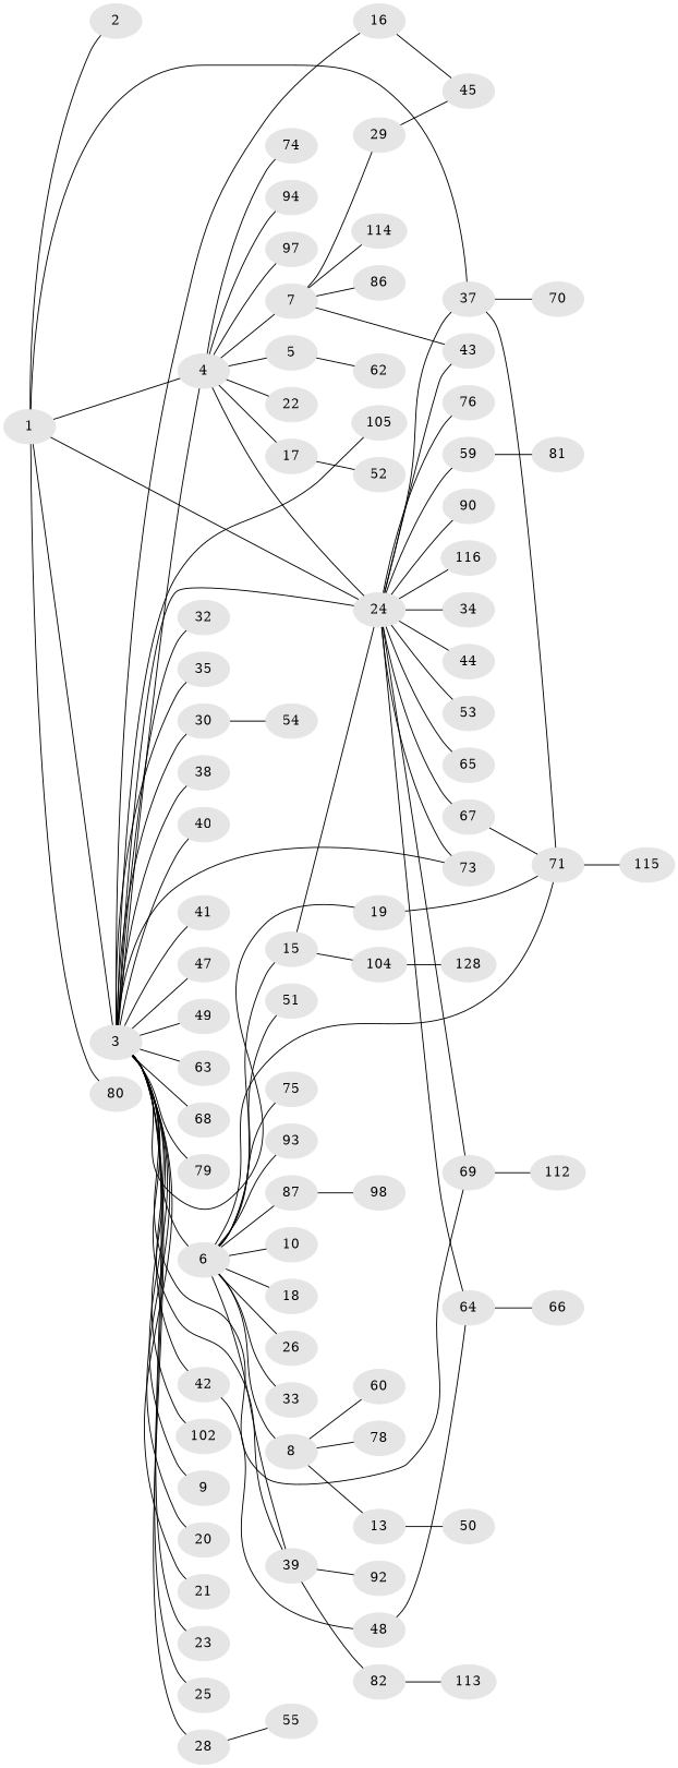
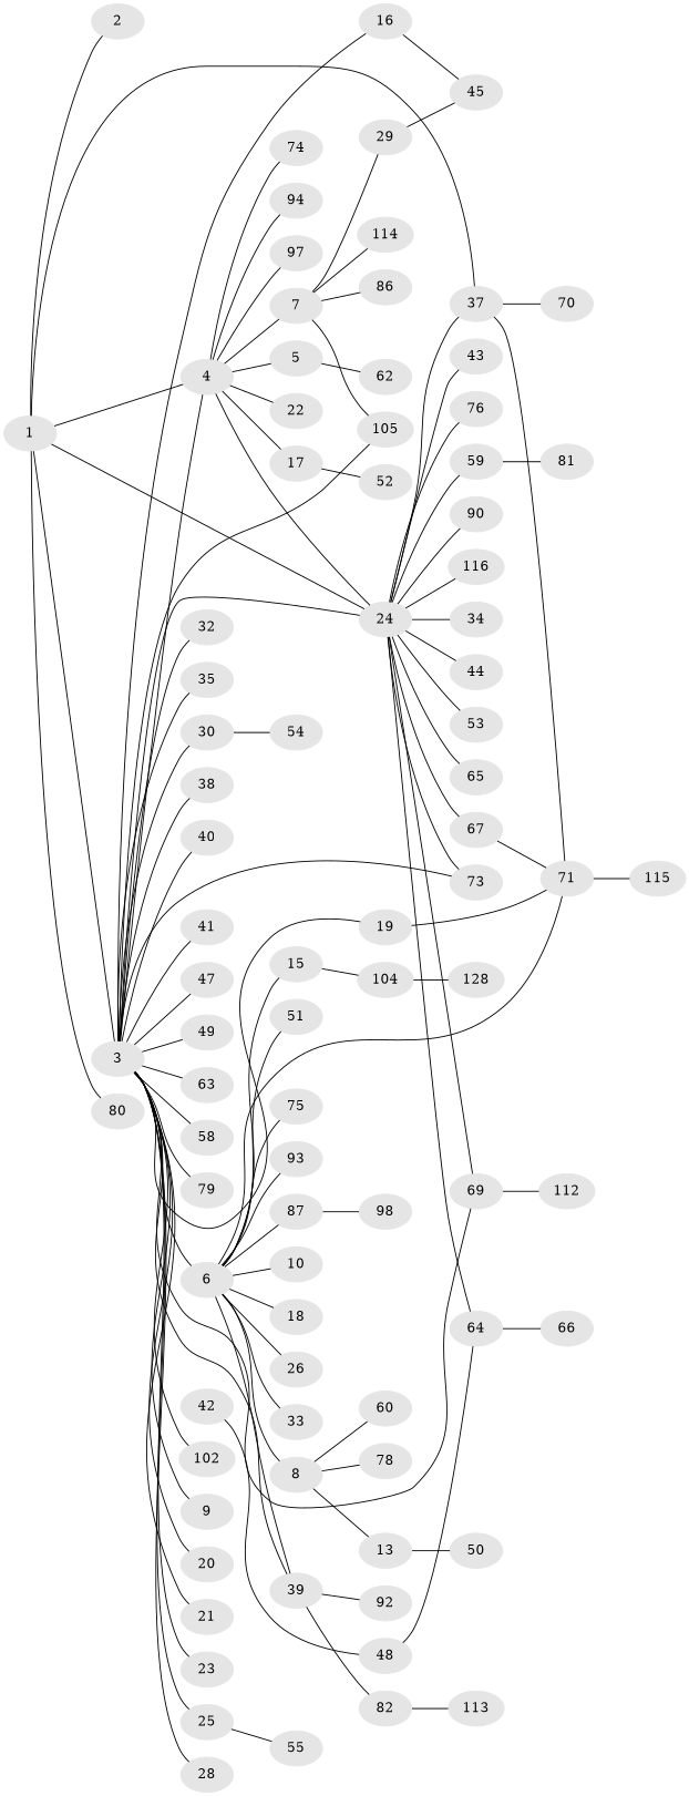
  graph {
    rankdir=LR
    node [color=gray90 style=filled]
    1 [super="+101"]
    2 [super="+91"]
    3 [super="+12"]
    4 [super="+31"]
    24 [super="+27"]
    37 [super="+111"]
    80
    6 [super="+36"]
    9
    16
    19
    20
    21
    23 [super="+72"]
    25
    28 [super="+56"]
    30
    32
    35
    38
    39 [super="+57"]
    40 [super="+95"]
    41
    42
    47
    49
    63
-   68
+   68 [label=58]
    69 [super="+83"]
    73
    79
    102
    105
    5 [super="+96"]
    7 [super="+11"]
    17 [super="+103"]
    22 [super="+77"]
    74
    94
    97
    34
    43 [super="+107"]
    44 [super="+109"]
    53
    59
    64 [super="+89"]
    65
    67
    76
    90
    116
    71 [super="+85"]
    70
    8 [super="+14"]
    10
    15 [super="+100"]
    18
    26 [super="+110"]
    33
    51
    75
    87 [super="+99"]
    93
    45
    55
    54
    82 [super="+88"]
    92 [super="+106"]
    48 [super="+61"]
    112
    62
    29
    86
    114
    52
    13 [super="+46"]
    60
    78
    104
    115
    98
    50 [super="+58"]
    n83 [label=128]
    81 [super="+84"]
    66
    113
    1 -- 2
    1 -- 3
    1 -- 4
    1 -- 24
    1 -- 37
    1 -- 80
    3 -- 4
    3 -- 24
    3 -- 6
    3 -- 9
    3 -- 16
    3 -- 19
    3 -- 20
    3 -- 21
    3 -- 23
    3 -- 25
    3 -- 28
    3 -- 30
    3 -- 32
    3 -- 35
    3 -- 38
    3 -- 39
    3 -- 40
    3 -- 41
-   3 -- 42
    3 -- 47
    3 -- 49
    3 -- 63
    3 -- 68
    3 -- 69
    3 -- 73
    3 -- 79
    3 -- 102
    3 -- 105
    4 -- 24
    4 -- 5
    4 -- 7
    4 -- 17
    4 -- 22
    4 -- 74
    4 -- 94
    4 -- 97
    24 -- 37
    24 -- 69
    24 -- 73
    24 -- 34
    24 -- 43
    24 -- 44
    24 -- 53
    24 -- 59
    24 -- 64
    24 -- 65
    24 -- 67
    24 -- 76
    24 -- 90
    24 -- 116
    37 -- 71
    37 -- 70
    6 -- 39
    6 -- 71
    6 -- 8
    6 -- 10
    6 -- 15
    6 -- 18
    6 -- 26
    6 -- 33
    6 -- 51
    6 -- 75
    6 -- 87
    6 -- 93
    16 -- 45
    19 -- 71
-   28 -- 55
+   25 -- 55
    30 -- 54
    39 -- 82
    39 -- 92
    42 -- 48
    69 -- 112
    5 -- 62
-   7 -- 43
+   7 -- 105
    7 -- 29
    7 -- 86
    7 -- 114
    17 -- 52
    59 -- 81
    64 -- 66
    67 -- 71
    71 -- 115
    8 -- 13
    8 -- 60
    8 -- 78
-   15 -- 24
    15 -- 104
    87 -- 98
    82 -- 113
    48 -- 64
    29 -- 45
    13 -- 50
    104 -- n83
  }
